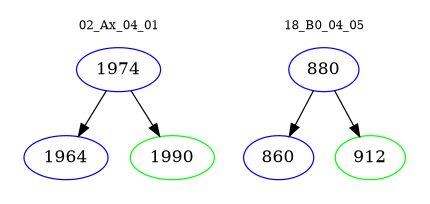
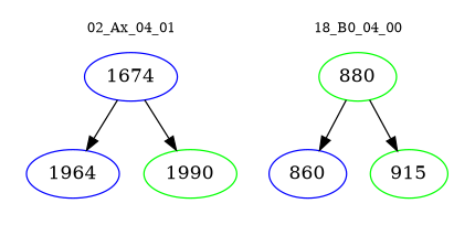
  digraph {
    node [color=blue]
    edge [color=black]
-   n1 [label=1974]
+   n1 [label=1674]
    n2 [label=1964]
    n3 [color=green label=1990]
-   n4 [label=880]
+   n4 [color=green label=880]
    n5 [label=860]
-   n6 [color=green label=912]
+   n6 [color=green label=915]
    subgraph cluster_1 {
      color=white
      fontsize=10
      label="02_Ax_04_01"
      n1
      n2
      n3
    }
    subgraph cluster_2 {
      color=white
      fontsize=10
-     label="18_B0_04_05"
+     label="18_B0_04_00"
      n4
      n5
      n6
    }
    n1 -> n2
    n1 -> n3
    n4 -> n5
    n4 -> n6
  }
